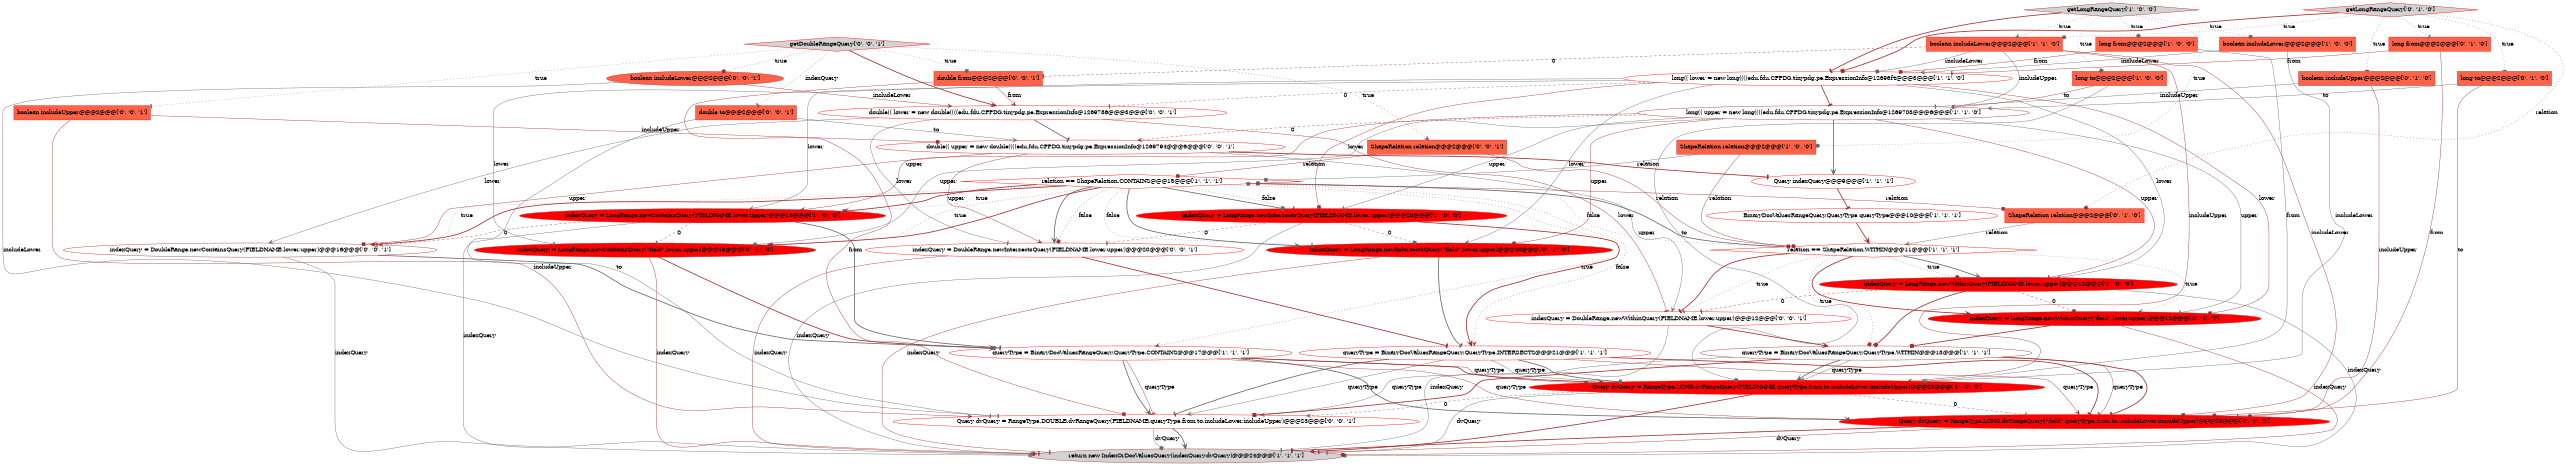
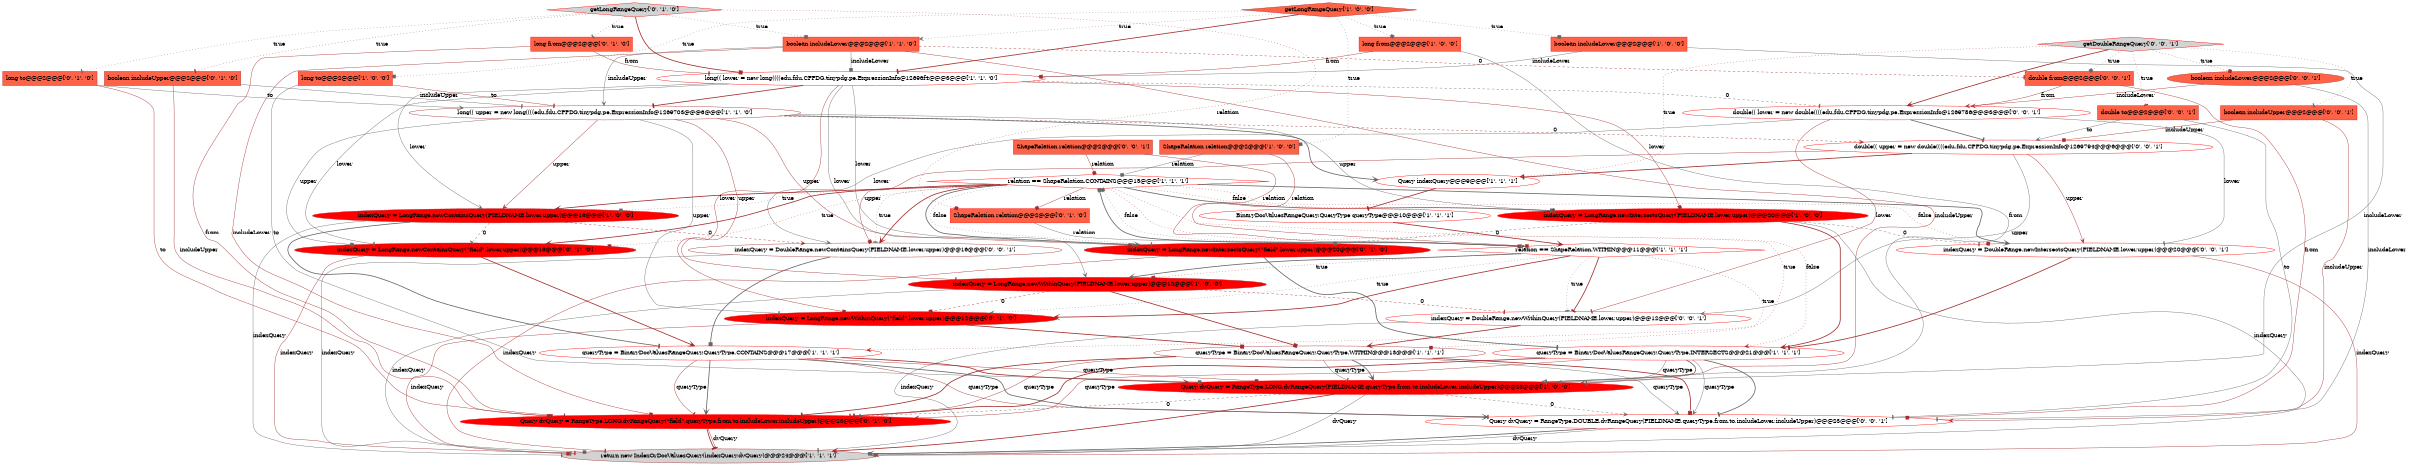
  digraph {
    node [color=red fillcolor=white shape=ellipse style=filled]
    edge [arrowhead=tee color=brown style=solid]
    n1 [label="Query dvQuery = RangeType.DOUBLE.dvRangeQuery(FIELDNAME,queryType,from,to,includeLower,includeUpper)@@@23@@@['0', '0', '1']"]
    n2 [color=brown fillcolor=lightgray label="return new IndexOrDocValuesQuery(indexQuery,dvQuery)@@@24@@@['1', '1', '1']"]
    n3 [color=brown fillcolor=tomato label="ShapeRelation relation@@@2@@@['0', '0', '1']" shape=box]
    n4 [label="relation == ShapeRelation.WITHIN@@@11@@@['1', '1', '1']" shape=diamond]
    n5 [label="relation == ShapeRelation.CONTAINS@@@15@@@['1', '1', '1']" shape=diamond]
    n6 [color=brown fillcolor=red label="indexQuery = LongRange.newWithinQuery(FIELDNAME,lower,upper)@@@12@@@['1', '0', '0']"]
    n7 [color=brown fillcolor=red label="indexQuery = LongRange.newWithinQuery(\"field\",lower,upper)@@@12@@@['0', '1', '0']"]
    n8 [label="indexQuery = DoubleRange.newWithinQuery(FIELDNAME,lower,upper)@@@12@@@['0', '0', '1']"]
    n9 [color=brown label="queryType = BinaryDocValuesRangeQuery.QueryType.WITHIN@@@13@@@['1', '1', '1']"]
    n10 [color=brown fillcolor=red label="indexQuery = LongRange.newIntersectsQuery(\"field\",lower,upper)@@@20@@@['0', '1', '0']"]
    n11 [color=brown fillcolor=red label="indexQuery = LongRange.newContainsQuery(FIELDNAME,lower,upper)@@@16@@@['1', '0', '0']"]
    n12 [color=brown fillcolor=red label="indexQuery = LongRange.newContainsQuery(\"field\",lower,upper)@@@16@@@['0', '1', '0']"]
    n13 [fillcolor=red label="indexQuery = LongRange.newIntersectsQuery(FIELDNAME,lower,upper)@@@20@@@['1', '0', '0']"]
    n14 [label="queryType = BinaryDocValuesRangeQuery.QueryType.INTERSECTS@@@21@@@['1', '1', '1']"]
    n15 [label="indexQuery = DoubleRange.newIntersectsQuery(FIELDNAME,lower,upper)@@@20@@@['0', '0', '1']"]
    n16 [color=brown label="indexQuery = DoubleRange.newContainsQuery(FIELDNAME,lower,upper)@@@16@@@['0', '0', '1']"]
    n17 [label="queryType = BinaryDocValuesRangeQuery.QueryType.CONTAINS@@@17@@@['1', '1', '1']"]
    n18 [fillcolor=tomato label="ShapeRelation relation@@@2@@@['0', '1', '0']" shape=box]
    n19 [color=brown label="long(( upper = new long((((edu.fdu.CPPDG.tinypdg.pe.ExpressionInfo@1269703@@@6@@@['1', '1', '0']"]
    n20 [label="double(( upper = new double((((edu.fdu.CPPDG.tinypdg.pe.ExpressionInfo@1269794@@@6@@@['0', '0', '1']"]
    n21 [label="Query indexQuery@@@9@@@['1', '1', '1']"]
    n22 [label="BinaryDocValuesRangeQuery.QueryType queryType@@@10@@@['1', '1', '1']"]
    n23 [fillcolor=lightgray label="getDoubleRangeQuery['0', '0', '1']" shape=diamond]
    n24 [color=brown fillcolor=tomato label="double to@@@2@@@['0', '0', '1']" shape=box]
    n25 [fillcolor=tomato label="boolean includeUpper@@@2@@@['0', '0', '1']" shape=box]
    n26 [fillcolor=tomato label="double from@@@2@@@['0', '0', '1']" shape=box]
    n27 [label="double(( lower = new double((((edu.fdu.CPPDG.tinypdg.pe.ExpressionInfo@1269786@@@3@@@['0', '0', '1']"]
    n28 [color=brown fillcolor=tomato label="boolean includeLower@@@2@@@['0', '0', '1']"]
    n29 [fillcolor=red label="Query dvQuery = RangeType.LONG.dvRangeQuery(\"field\",queryType,from,to,includeLower,includeUpper)@@@23@@@['0', '1', '0']"]
    n30 [fillcolor=red label="Query dvQuery = RangeType.LONG.dvRangeQuery(FIELDNAME,queryType,from,to,includeLower,includeUpper)@@@23@@@['1', '0', '0']"]
    n31 [fillcolor=tomato label="long from@@@2@@@['0', '1', '0']" shape=box]
    n32 [label="long(( lower = new long((((edu.fdu.CPPDG.tinypdg.pe.ExpressionInfo@12696f4@@@3@@@['1', '1', '0']"]
    n33 [color=brown fillcolor=tomato label="boolean includeUpper@@@2@@@['0', '1', '0']" shape=box]
    n34 [fillcolor=tomato label="boolean includeLower@@@2@@@['1', '0', '0']" shape=box]
-   n35 [color=brown fillcolor=lightgray label="getLongRangeQuery['1', '0', '0']" shape=diamond]
+   n35 [color=brown fillcolor=tomato label="getLongRangeQuery['1', '0', '0']" shape=diamond]
    n36 [fillcolor=tomato label="long from@@@2@@@['1', '0', '0']" shape=box]
    n37 [color=brown fillcolor=tomato label="ShapeRelation relation@@@2@@@['1', '0', '0']" shape=box]
    n38 [fillcolor=tomato label="long to@@@2@@@['1', '0', '0']" shape=box]
    n39 [fillcolor=tomato label="boolean includeLower@@@2@@@['1', '1', '0']" shape=box]
    n40 [fillcolor=lightgray label="getLongRangeQuery['0', '1', '0']" shape=diamond]
    n41 [color=brown fillcolor=tomato label="long to@@@2@@@['0', '1', '0']" shape=box]
    n1 -> n2 [arrowhead=vee color=gray40 style=bold]
    n1 -> n2 [arrowhead=box color=gray40 label=dvQuery]
    n3 -> n4 [arrowhead=box label=relation]
    n3 -> n5 [arrowhead=box label=relation]
    n4 -> n5 [arrowhead=box color=gray40 label=false style=dotted]
    n4 -> n5 [arrowhead=box color=gray40 style=bold]
    n4 -> n6 [arrowhead=box label=true style=dotted]
    n4 -> n6 [arrowhead=vee color=gray40 style=bold]
    n4 -> n7 [arrowhead=vee style=bold]
    n4 -> n7 [arrowhead=vee color=gray40 label=true style=dotted]
    n4 -> n8 [style=bold]
    n4 -> n8 [color=gray40 label=true style=dotted]
    n4 -> n9 [arrowhead=box label=true style=dotted]
    n5 -> n10 [color=gray40 label=false style=dotted]
    n5 -> n10 [arrowhead=vee color=gray40 style=bold]
    n5 -> n11 [arrowhead=box color=gray40 label=true style=dotted]
    n5 -> n11 [arrowhead=vee style=bold]
    n5 -> n12 [arrowhead=vee style=bold]
    n5 -> n12 [arrowhead=box label=true style=dotted]
    n5 -> n13 [arrowhead=box color=gray40 style=bold]
    n5 -> n13 [label=false style=dotted]
    n5 -> n14 [arrowhead=vee label=false style=dotted]
    n5 -> n15 [arrowhead=vee color=gray40 style=bold]
    n5 -> n15 [arrowhead=box label=false style=dotted]
    n5 -> n16 [color=gray40 label=true style=dotted]
    n5 -> n16 [arrowhead=vee style=bold]
    n5 -> n17 [arrowhead=vee label=true style=dotted]
    n5 -> n18 [arrowhead=box label=relation]
    n6 -> n2 [arrowhead=box color=gray40 label=indexQuery]
    n6 -> n7 [arrowhead=box label=0 style=dashed]
    n6 -> n8 [label=0 style=dashed]
    n6 -> n9 [arrowhead=box style=bold]
    n7 -> n2 [arrowhead=box label=indexQuery]
    n7 -> n9 [arrowhead=box style=bold]
    n8 -> n2 [color=gray40 label=indexQuery]
    n8 -> n9 [arrowhead=vee style=bold]
    n9 -> n1 [arrowhead=vee color=gray40 label=queryType]
    n9 -> n1 [arrowhead=box style=bold]
    n9 -> n29 [label=queryType]
    n9 -> n29 [style=bold]
    n9 -> n30 [color=gray40 label=queryType]
    n9 -> n30 [arrowhead=vee color=gray40 style=bold]
    n10 -> n2 [label=indexQuery]
    n10 -> n14 [color=gray40 style=bold]
    n11 -> n2 [color=gray40 label=indexQuery]
    n11 -> n12 [color=gray40 label=0 style=dashed]
    n11 -> n16 [arrowhead=vee label=0 style=dashed]
    n11 -> n17 [color=gray40 style=bold]
    n12 -> n2 [label=indexQuery]
    n12 -> n17 [arrowhead=vee style=bold]
    n13 -> n2 [arrowhead=box color=gray40 label=indexQuery]
    n13 -> n10 [arrowhead=box color=gray40 label=0 style=dashed]
    n13 -> n14 [arrowhead=vee style=bold]
    n13 -> n15 [color=gray40 label=0 style=dashed]
    n14 -> n1 [color=gray40 style=bold]
    n14 -> n1 [arrowhead=vee color=gray40 label=queryType]
    n14 -> n29 [arrowhead=vee label=queryType]
    n14 -> n29 [style=bold]
    n14 -> n30 [color=gray40 label=queryType]
    n14 -> n30 [color=gray40 style=bold]
    n15 -> n2 [arrowhead=vee label=indexQuery]
    n15 -> n14 [style=bold]
    n16 -> n2 [color=gray40 label=indexQuery]
    n16 -> n17 [arrowhead=box color=gray40 style=bold]
    n17 -> n1 [label=queryType]
    n17 -> n1 [arrowhead=vee color=gray40 style=bold]
    n17 -> n29 [arrowhead=vee color=gray40 style=bold]
    n17 -> n29 [label=queryType]
    n17 -> n30 [arrowhead=vee style=bold]
    n17 -> n30 [arrowhead=box label=queryType]
    n18 -> n4 [arrowhead=vee color=gray40 label=relation]
    n19 -> n6 [label=upper]
    n19 -> n7 [color=gray40 label=upper]
    n19 -> n10 [arrowhead=box label=upper]
    n19 -> n11 [arrowhead=vee label=upper]
    n19 -> n12 [arrowhead=box color=gray40 label=upper]
    n19 -> n13 [color=gray40 label=upper]
    n19 -> n20 [arrowhead=vee label=0 style=dashed]
    n19 -> n21 [arrowhead=vee color=gray40 style=bold]
    n20 -> n8 [arrowhead=vee color=gray40 label=upper]
    n20 -> n15 [arrowhead=vee label=upper]
    n20 -> n16 [arrowhead=box label=upper]
    n20 -> n21 [style=bold]
    n21 -> n22 [style=bold]
    n22 -> n4 [arrowhead=vee style=bold]
-   n23 -> n3 [arrowhead=vee label=true style=dotted]
-   n23 -> n24 [label=indexQuery style=dotted]
+   n23 -> n21 [arrowhead=vee label=true style=dotted]
+   n23 -> n24 [label=true style=dotted]
    n23 -> n25 [color=gray40 label=true style=dotted]
    n23 -> n26 [arrowhead=box color=gray40 label=true style=dotted]
    n23 -> n27 [arrowhead=vee style=bold]
    n23 -> n28 [arrowhead=box label=true style=dotted]
    n24 -> n1 [color=gray40 label=to]
    n24 -> n20 [arrowhead=vee color=gray40 label=to]
    n25 -> n1 [arrowhead=vee label=includeUpper]
    n25 -> n20 [arrowhead=box label=includeUpper]
    n26 -> n1 [arrowhead=box label=from]
    n26 -> n27 [arrowhead=vee label=from]
    n27 -> n8 [label=lower]
    n27 -> n15 [color=gray40 label=lower]
    n27 -> n16 [arrowhead=vee color=gray40 label=lower]
    n27 -> n20 [color=gray40 style=bold]
    n28 -> n1 [color=gray40 label=includeLower]
    n28 -> n27 [arrowhead=vee label=includeLower]
    n29 -> n2 [label=dvQuery]
    n29 -> n2 [style=bold]
    n30 -> n1 [arrowhead=vee color=gray40 label=0 style=dashed]
    n30 -> n2 [color=gray40 label=dvQuery]
    n30 -> n2 [arrowhead=vee style=bold]
    n30 -> n29 [color=gray40 label=0 style=dashed]
    n31 -> n29 [label=from]
    n31 -> n32 [label=from]
    n32 -> n6 [arrowhead=vee color=gray40 label=lower]
    n32 -> n7 [arrowhead=box label=lower]
    n32 -> n10 [arrowhead=vee color=gray40 label=lower]
    n32 -> n11 [arrowhead=vee color=gray40 label=lower]
    n32 -> n12 [color=gray40 label=lower]
    n32 -> n13 [arrowhead=box label=lower]
    n32 -> n19 [style=bold]
    n32 -> n27 [color=gray40 label=0 style=dashed]
    n33 -> n19 [color=gray40 label=includeUpper]
    n33 -> n29 [arrowhead=box label=includeUpper]
    n34 -> n30 [arrowhead=vee color=gray40 label=includeLower]
    n34 -> n32 [arrowhead=vee color=gray40 label=includeLower]
    n35 -> n32 [style=bold]
    n35 -> n34 [arrowhead=box color=gray40 label=true style=dotted]
    n35 -> n36 [arrowhead=box color=gray40 label=true style=dotted]
    n35 -> n37 [arrowhead=box color=gray40 label=true style=dotted]
    n35 -> n38 [arrowhead=box color=gray40 label=true style=dotted]
    n35 -> n39 [arrowhead=vee color=gray40 label=true style=dotted]
    n36 -> n30 [arrowhead=vee color=gray40 label=from]
    n36 -> n32 [arrowhead=box label=from]
    n37 -> n4 [arrowhead=box label=relation]
    n37 -> n5 [arrowhead=box color=gray40 label=relation]
    n38 -> n19 [label=to]
    n38 -> n30 [arrowhead=box color=gray40 label=to]
    n39 -> n19 [arrowhead=vee color=gray40 label=includeUpper]
    n39 -> n26 [label=0 style=dashed]
    n39 -> n29 [arrowhead=box label=includeLower]
    n39 -> n30 [arrowhead=vee label=includeUpper]
    n39 -> n32 [arrowhead=box color=gray40 label=includeLower]
    n40 -> n18 [arrowhead=box label=relation style=dotted]
    n40 -> n31 [color=gray40 label=true style=dotted]
    n40 -> n32 [arrowhead=box style=bold]
    n40 -> n33 [label=true style=dotted]
    n40 -> n39 [arrowhead=box color=gray40 label=true style=dotted]
    n40 -> n41 [color=gray40 label=true style=dotted]
    n41 -> n19 [arrowhead=vee color=gray40 label=to]
    n41 -> n29 [arrowhead=box label=to]
  }
